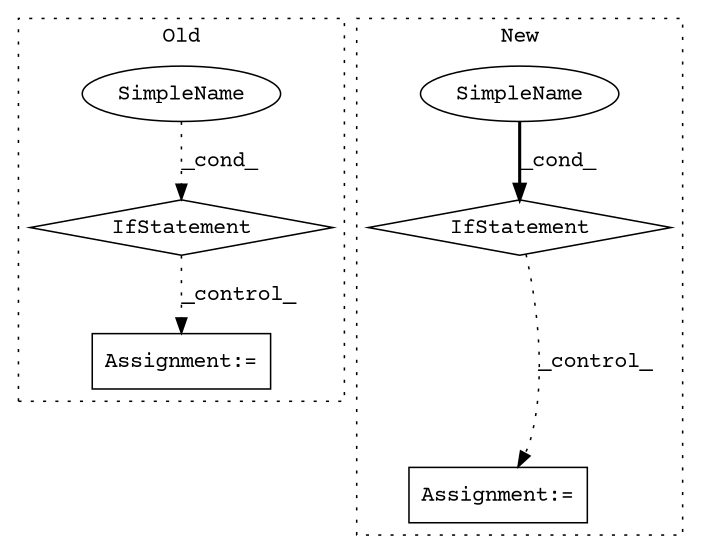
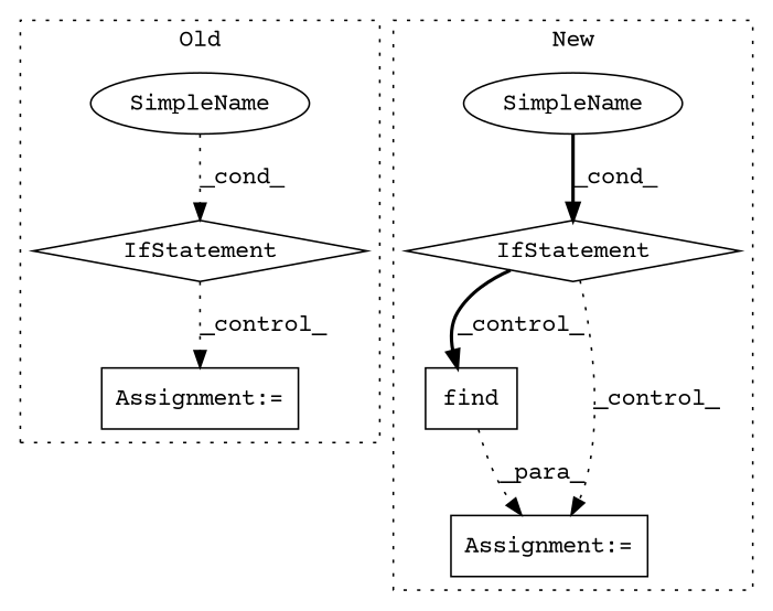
  digraph {
    fontname="Courier Prime"
    node [a=25 shape=box fontname="Courier Prime"]
    edge [style=dotted fontname="Courier Prime"]
    n1 [l="8,2" label=IfStatement s="3992,4012" shape=diamond]
    n2 [a=7 l=1 label="Assignment:=" s=4406]
    n3 [a=42 label=SimpleName shape=ellipse]
+   n4 [a=32 l="5,1" label=find s="4246,4258"]
    n5 [a=7 l=1 label="Assignment:=" s=4240]
    n6 [a=42 label=SimpleName shape=ellipse]
    n7 [l="10,3" label=IfStatement s="4123,4175" shape=diamond]
    subgraph cluster_1 {
      label=Old
      style=dotted
      n1
      n2
      n3
    }
    subgraph cluster_2 {
      label=New
      style=dotted
+     n4
      n5
      n6
      n7
    }
    n1 -> n2 [label=_control_]
    n3 -> n1 [label=_cond_]
+   n4 -> n5 [label=_para_]
    n6 -> n7 [label=_cond_ style=bold]
+   n7 -> n4 [label=_control_ style=bold]
    n7 -> n5 [label=_control_]
  }
